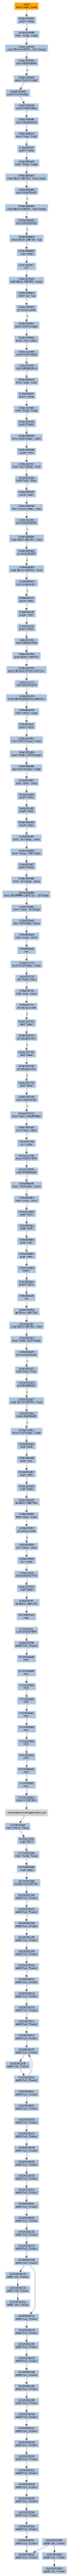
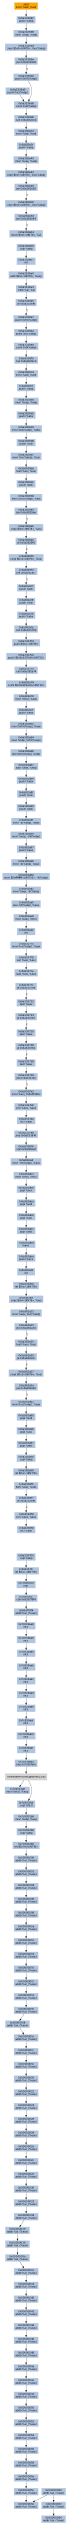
  digraph {
    fontname=Inter
    node [color=lightsteelblue fillcolor=lightsteelblue fontname=Inter shape=rectangle style=filled]
    edge [color="#000000" fontname=Inter]
    n1 [color=lightgrey fillcolor=orange label="start\nmovl %edi, %edi"]
    n2 [label="0x5a333697\npushl %ebp"]
    n3 [label="0x5a333698\nmovl %esp, %ebp"]
    n4 [label="0x5a33369a\ncmpl $0x0<UINT8>, 0xc(%ebp)"]
    n5 [label="0x5a33369e\njne 0x5a3336d2"]
    n6 [label="0x5a3336d2\npushl 0x10(%ebp)"]
    n7 [label="0x5a3336d5\npushl 0xc(%ebp)"]
    n8 [label="0x5a3336d8\npushl 0x8(%ebp)"]
    n9 [label="0x5a3336db\ncall 0x5a382e3d"]
    n10 [label="0x5a382e3d\nmovl %edi, %edi"]
    n11 [label="0x5a382e3f\npushl %ebp"]
    n12 [label="0x5a382e40\nmovl %esp, %ebp"]
    n13 [label="0x5a382e42\ncmpl $0x1<UINT8>, 0xc(%ebp)"]
    n14 [label="0x5a382e46\njne 0x5a382e59"]
    n15 [label="0x5a382e59\ncmpl $0x0<UINT8>, 0xc(%ebp)"]
    n16 [label="0x5a382e5d\njne 0x5a382e64"]
    n17 [label="0x5a382e64\nmovb $0x1<UINT8>, %al"]
    n18 [label="0x5a382e66\npopl %ebp"]
    n19 [label="0x5a382e67\nret"]
    n20 [label="0x5a3336e0\naddl $0xc<UINT8>, %esp"]
    n21 [label="0x5a3336e3\ntestb %al, %al"]
    n22 [label="0x5a3336e5\nje 0x5a3336fe"]
    n23 [label="0x5a3336e7\npushl 0x10(%ebp)"]
    n24 [label="0x5a3336ea\npushl 0xc(%ebp)"]
    n25 [label="0x5a3336ed\npushl 0x8(%ebp)"]
    n26 [label="0x5a3336f0\ncall 0x5a3829cd"]
    n27 [label="0x5a3829cd\nmovl %edi, %edi"]
    n28 [label="0x5a3829cf\npushl %ebp"]
    n29 [label="0x5a3829d0\nmovl %esp, %ebp"]
    n30 [label="0x5a3829d2\npushl %ebx"]
    n31 [label="0x5a3829d3\nmovl 0x8(%ebp), %ebx"]
    n32 [label="0x5a3829d6\npushl %esi"]
    n33 [label="0x5a3829d7\nmovl 0xc(%ebp), %esi"]
    n34 [label="0x5a3829da\ntestl %esi, %esi"]
    n35 [label="0x5a3829dc\npushl %edi"]
    n36 [label="0x5a3829dd\nmovl 0x10(%ebp), %edi"]
    n37 [label="0x5a3829e0\njne 0x5a3829eb"]
    n38 [label="0x5a3829eb\ncmpl $0x1<UINT8>, %esi"]
    n39 [label="0x5a3829ee\nje 0x5a3829f5"]
    n40 [label="0x5a3829f0\ncmpl $0x2<UINT8>, %esi"]
    n41 [label="0x5a3829f3\njne 0x5a382a17"]
    n42 [label="0x5a382a17\npushl %edi"]
    n43 [label="0x5a382a18\npushl %esi"]
    n44 [label="0x5a382a19\npushl %ebx"]
    n45 [label="0x5a382a1a\ncall 0x5a333709"]
    n46 [label="0x5a333709\npushl $0xc<UINT8>"]
    n47 [label="0x5a33370b\npushl $0x5a3217e8<UINT32>"]
    n48 [label="0x5a333710\ncall 0x5a382a74"]
    n49 [label="0x5a382a74\npushl $0x5a382ac6<UINT32>"]
    n50 [label="0x5a382a79\nmovl %fs:0, %eax"]
    n51 [label="0x5a382a7f\npushl %eax"]
    n52 [label="0x5a382a80\nmovl 0x10(%esp), %eax"]
    n53 [label="0x5a382a84\nmovl %ebp, 0x10(%esp)"]
    n54 [label="0x5a382a88\nleal 0x10(%esp), %ebp"]
    n55 [label="0x5a382a8c\nsubl %eax, %esp"]
    n56 [label="0x5a382a8e\npushl %ebx"]
    n57 [label="0x5a382a8f\npushl %esi"]
    n58 [label="0x5a382a90\npushl %edi"]
    n59 [label="0x5a382a91\nmovl -8(%ebp), %eax"]
    n60 [label="0x5a382a94\nmovl %esp, -24(%ebp)"]
    n61 [label="0x5a382a97\npushl %eax"]
    n62 [label="0x5a382a98\nmovl -4(%ebp), %eax"]
    n63 [label="0x5a382a9b\nmovl $0xffffffff<UINT32>, -4(%ebp)"]
    n64 [label="0x5a382aa2\nmovl %eax, -8(%ebp)"]
    n65 [label="0x5a382aa5\nleal -16(%ebp), %eax"]
    n66 [label="0x5a382aa8\nmovl %eax, %fs:0"]
    n67 [label="0x5a382aae\nret"]
    n68 [label="0x5a333715\nmovl 0xc(%ebp), %eax"]
    n69 [label="0x5a333718\nxorl %esi, %esi"]
    n70 [label="0x5a33371a\nsubl %esi, %eax"]
    n71 [label="0x5a33371c\nje 0x5a3337be"]
    n72 [label="0x5a333722\ndecl %eax"]
    n73 [label="0x5a333723\nje 0x5a333787"]
    n74 [label="0x5a333725\ndecl %eax"]
    n75 [label="0x5a333726\nje 0x5a33375e"]
    n76 [label="0x5a333728\ndecl %eax"]
    n77 [label="0x5a333729\njne 0x5a3337e2"]
    n78 [label="0x5a3337e2\nmovl %esi, 0x5a3f28bc"]
    n79 [label="0x5a3337e8\nxorl %eax, %eax"]
    n80 [label="0x5a3337ea\nincl %eax"]
    n81 [label="0x5a3337eb\njmp 0x5a333816"]
    n82 [label="0x5a333816\ncall 0x5a382aaf"]
    n83 [label="0x5a382aaf\nmovl -16(%ebp), %ecx"]
    n84 [label="0x5a382ab2\nmovl %ecx, %fs:0"]
    n85 [label="0x5a382ab9\npopl %ecx"]
    n86 [label="0x5a382aba\npopl %edi"]
    n87 [label="0x5a382abb\npopl %esi"]
    n88 [label="0x5a382abc\npopl %ebx"]
    n89 [label="0x5a382abd\nleave "]
    n90 [label="0x5a382abe\npushl %ecx"]
    n91 [label="0x5a382abf\nret"]
    n92 [label="0x5a33381b\nret $0xc<UINT16>"]
    n93 [label="0x5a382a1f\ncmpl $0x1<UINT8>, %esi"]
    n94 [label="0x5a382a22\nmovl %eax, 0xc(%ebp)"]
    n95 [label="0x5a382a25\njne 0x5a382a33"]
    n96 [label="0x5a382a33\ntestl %esi, %esi"]
    n97 [label="0x5a382a35\nje 0x5a382a3c"]
    n98 [label="0x5a382a37\ncmpl $0x3<UINT8>, %esi"]
    n99 [label="0x5a382a3a\njne 0x5a382a62"]
    n100 [label="0x5a382a62\nmovl 0xc(%ebp), %eax"]
    n101 [label="0x5a382a65\npopl %edi"]
    n102 [label="0x5a382a66\npopl %esi"]
    n103 [label="0x5a382a67\npopl %ebx"]
    n104 [label="0x5a382a68\npopl %ebp"]
    n105 [label="0x5a382a69\nret $0xc<UINT16>"]
    n106 [label="0x5a3336f5\ntestl %eax, %eax"]
    n107 [label="0x5a3336f7\nje 0x5a3336fe"]
    n108 [label="0x5a3336f9\nxorl %eax, %eax"]
    n109 [label="0x5a3336fb\nincl %eax"]
-   n110 [label="0x5a3336fc\njmp 0x5a333700"]
    n111 [label="0x5a333700\npopl %ebp"]
    n112 [label="0x5a333701\nret $0xc<UINT16>"]
    n113 [label="0x7c8000c0\nnop "]
    n114 [label="0x7c8000c1\ncall 0x63d7f9f4"]
    n115 [label="0x63d7f9f4\naddb %al, (%eax)"]
    n116 [label="0x7c839aa8\nint3 "]
    n117 [label="0x7c839aa9\nint3 "]
    n118 [label="0x7c839aaa\nint3 "]
    n119 [label="0x7c839aab\nint3 "]
    n120 [label="0x7c839aac\nint3 "]
    n121 [label="0x7c839aad\nint3 "]
    n122 [label="0x7c839aae\nint3 "]
    n123 [label="0x7c839aaf\nint3 "]
    n124 [label="0x7c839ab0\nint3 "]
    n125 [label="0x7c839ab1\nint3 "]
    n126 [label="0x7c839ab2\njmp 0x7c801e1a"]
    n127 [color=lightgrey fillcolor=lightgrey label="TerminateProcess@kernel32.dll"]
    n128 [label="0x7c9032a8\nmovl %fs:0, %esp"]
    n129 [label="0x7c9032af\npopl %fs:0"]
    n130 [label="0x7c9032b6\nmovl %ebp, %esp"]
    n131 [label="0x7c9032b8\npopl %ebp"]
    n132 [label="0x7c9032b9\nret $0x14<UINT16>"]
    n133 [label="0x00000000\naddb %al, (%eax)"]
    n134 [label="0x00000002\naddb %al, (%eax)"]
    n135 [label="0x00000004\naddb %al, (%eax)"]
    n136 [label="0x00000006\naddb %al, (%eax)"]
    n137 [label="0x00000008\naddb %al, (%eax)"]
    n138 [label="0x0000000a\naddb %al, (%eax)"]
    n139 [label="0x0000000c\naddb %al, (%eax)"]
    n140 [label="0x0000000e\naddb %al, (%eax)"]
    n141 [label="0x00000010\naddb %al, (%eax)"]
    n142 [label="0x00000012\naddb %al, (%eax)"]
    n143 [label="0x00000014\naddb %al, (%eax)"]
    n144 [label="0x00000016\naddb %al, (%eax)"]
    n145 [label="0x00000018\naddb %al, (%eax)"]
    n146 [label="0x0000001a\naddb %al, (%eax)"]
    n147 [label="0x0000001c\naddb %al, (%eax)"]
    n148 [label="0x0000001e\naddb %al, (%eax)"]
    n149 [label="0x00000020\naddb %al, (%eax)"]
    n150 [label="0x00000022\naddb %al, (%eax)"]
    n151 [label="0x00000024\naddb %al, (%eax)"]
    n152 [label="0x00000026\naddb %al, (%eax)"]
    n153 [label="0x00000028\naddb %al, (%eax)"]
    n154 [label="0x0000002a\naddb %al, (%eax)"]
    n155 [label="0x0000002c\naddb %al, (%eax)"]
    n156 [label="0x0000002e\naddb %al, (%eax)"]
    n157 [label="0x00000030\naddb %al, (%eax)"]
    n158 [label="0x00000032\naddb %al, (%eax)"]
    n159 [label="0x00000034\naddb %al, (%eax)"]
    n160 [label="0x00000036\naddb %al, (%eax)"]
    n161 [label="0x00000038\naddb %al, (%eax)"]
    n162 [label="0x0000003a\naddb %al, (%eax)"]
    n163 [label="0x0000003c\naddb %al, (%eax)"]
    n164 [label="0x0000003e\naddb %al, (%eax)"]
    n165 [label="0x00000040\naddb %al, (%eax)"]
    n166 [label="0x00000042\naddb %al, (%eax)"]
    n167 [label="0x00000044\naddb %al, (%eax)"]
    n168 [label="0x00000046\naddb %al, (%eax)"]
    n169 [label="0x00000048\naddb %al, (%eax)"]
    n170 [label="0x0000004a\naddb %al, (%eax)"]
    n171 [label="0x0000004c\naddb %al, (%eax)"]
    n172 [label="0x0000004e\naddb %al, (%eax)"]
    n173 [label="0x00000050\naddb %al, (%eax)"]
    n174 [label="0x00000052\naddb %al, (%eax)"]
    n175 [label="0x00000054\naddb %al, (%eax)"]
    n176 [label="0x00000056\naddb %al, (%eax)"]
    n177 [label="0x00000058\naddb %al, (%eax)"]
    n178 [label="0x0000005a\naddb %al, (%eax)"]
    n179 [label="0x0000005c\naddb %al, (%eax)"]
    n180 [label="0x0000005e\naddb %al, (%eax)"]
    n181 [label="0x00000060\naddb %al, (%eax)"]
    n182 [label="0x00000062\naddb %al, (%eax)"]
    n183 [label="0x00000064\naddb %al, (%eax)"]
    n1 -> n2
    n2 -> n3
    n3 -> n4
    n4 -> n5
    n5 -> n6 [label=T]
-   n6 -> n7
+   n6 -> n8
    n7 -> n8
    n8 -> n9
    n9 -> n10
    n10 -> n11
    n11 -> n12
    n12 -> n13
    n13 -> n14
    n14 -> n15 [label=T]
    n15 -> n16
    n16 -> n17 [label=T]
-   n17 -> n18
    n18 -> n19
    n19 -> n20
    n20 -> n21
    n21 -> n22
    n22 -> n23 [label=T]
    n23 -> n24
    n24 -> n25
    n25 -> n26
    n26 -> n27
    n27 -> n28
    n28 -> n29
    n29 -> n30
    n30 -> n31
    n31 -> n32
    n32 -> n33
    n33 -> n34
    n34 -> n35
    n35 -> n36
    n36 -> n37
    n37 -> n38 [label=T]
    n38 -> n39
    n39 -> n40 [label=F]
    n40 -> n41
    n41 -> n42 [label=T]
    n42 -> n43
    n43 -> n44
    n44 -> n45
    n45 -> n46
    n46 -> n47
    n47 -> n48
    n48 -> n49
    n49 -> n50
    n50 -> n51
    n51 -> n52
    n52 -> n53
    n53 -> n54
    n54 -> n55
    n55 -> n56
    n56 -> n57
    n57 -> n58
    n58 -> n59
    n59 -> n60
    n60 -> n61
    n61 -> n62
    n62 -> n63
    n63 -> n64
    n64 -> n65
    n65 -> n66
    n66 -> n67
    n67 -> n68
    n68 -> n69
    n69 -> n70
-   n70 -> n71
    n71 -> n72 [label=F]
    n72 -> n73
    n73 -> n74 [label=F]
    n74 -> n75
    n75 -> n76 [label=F]
    n76 -> n77
    n77 -> n78 [label=T]
    n78 -> n79
    n79 -> n80
    n80 -> n81
    n81 -> n82
    n82 -> n83
    n83 -> n84
    n84 -> n85
    n85 -> n86
    n86 -> n87
    n87 -> n88
    n88 -> n89
    n89 -> n90
    n90 -> n91
    n91 -> n92
    n92 -> n93
    n93 -> n94
    n94 -> n95
    n95 -> n96 [label=T]
    n96 -> n97
    n97 -> n98 [label=F]
    n98 -> n99
    n99 -> n100 [label=T]
    n100 -> n101
    n101 -> n102
    n102 -> n103
    n103 -> n104
    n104 -> n105
    n105 -> n106
    n106 -> n107
    n107 -> n108 [label=F]
    n108 -> n109
-   n109 -> n110
-   n110 -> n111
    n111 -> n112
    n112 -> n113
+   n113 -> n114
    n114 -> n115
    n115 -> n116
+   n116 -> n117
    n117 -> n118
    n118 -> n119
    n119 -> n120
    n120 -> n121
    n121 -> n122
    n122 -> n123
    n123 -> n124
    n124 -> n125
    n125 -> n126
    n126 -> n127
    n127 -> n128
-   n128 -> n129
+   n127 -> n129
    n129 -> n130
    n130 -> n131
    n131 -> n132
    n132 -> n133
    n133 -> n134
    n134 -> n135
    n135 -> n136
    n136 -> n137
    n137 -> n138
    n138 -> n139
    n139 -> n140
    n140 -> n141
    n141 -> n142
    n142 -> n143
    n143 -> n144
    n144 -> n145
    n145 -> n146
-   n146 -> n144
+   n146 -> n147
    n147 -> n148
+   n148 -> n149
    n149 -> n150
    n150 -> n151
    n151 -> n152
    n152 -> n153
    n153 -> n154
    n154 -> n155
    n155 -> n156
    n156 -> n157
    n157 -> n158
    n158 -> n159
    n159 -> n160
    n160 -> n161
    n161 -> n162
-   n159 -> n163
+   n162 -> n163
    n163 -> n164
    n164 -> n165
    n165 -> n166
    n166 -> n167
    n167 -> n168
    n168 -> n169
    n169 -> n170
    n170 -> n171
    n171 -> n172
    n172 -> n173
    n173 -> n174
    n174 -> n175
    n175 -> n176
    n176 -> n177
    n177 -> n178
    n178 -> n179
    n179 -> n180
    n181 -> n180
    n181 -> n182
    n182 -> n183
  }
